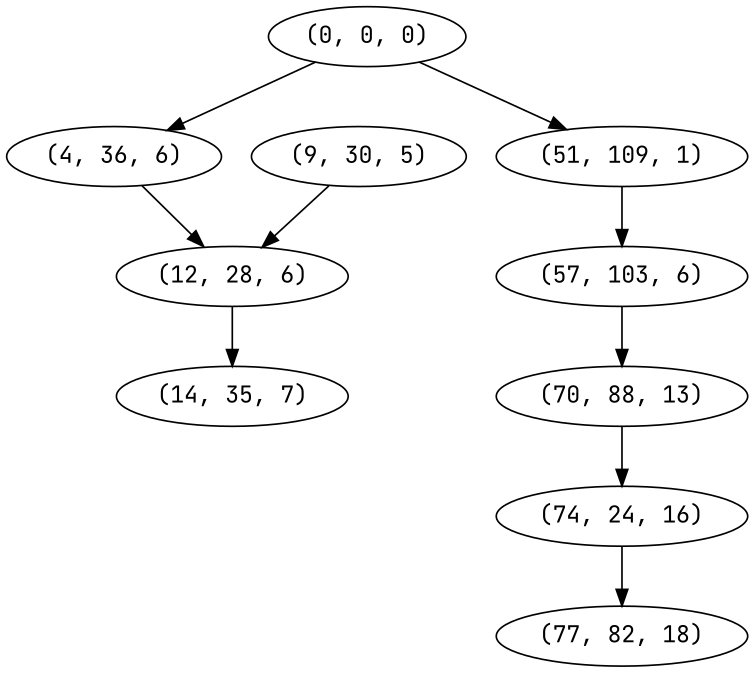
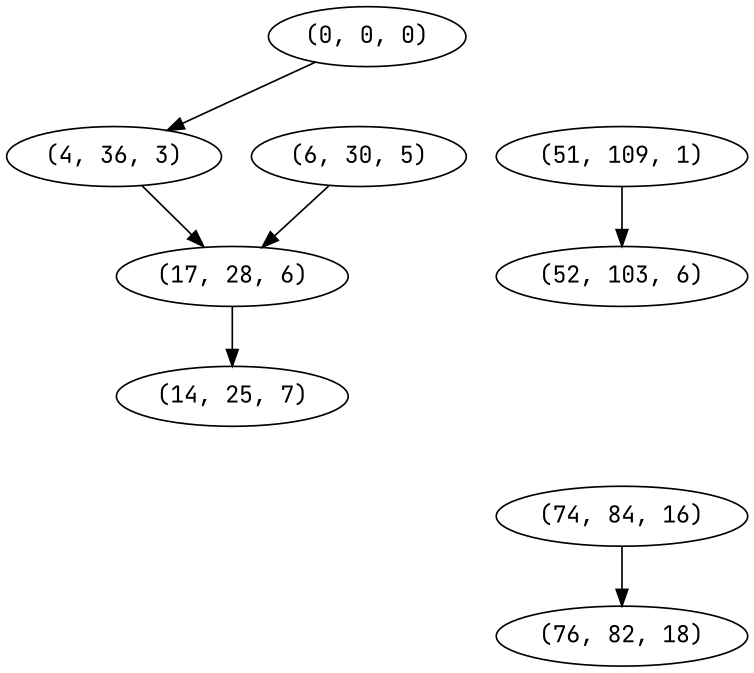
  digraph {
    fontname="JetBrains Mono"
    node [fontname="JetBrains Mono"]
    edge [fontname="JetBrains Mono"]
    "(0, 0, 0)"
-   "(4, 36, 3)" [label="(4, 36, 6)"]
+   "(4, 36, 3)"
    "(51, 109, 1)"
-   "(12, 28, 6)"
-   "(57, 103, 6)"
-   "(6, 30, 5)" [label="(9, 30, 5)"]
-   "(14, 25, 7)" [label="(14, 35, 7)"]
-   "(70, 88, 13)"
-   "(74, 84, 16)" [label="(74, 24, 16)"]
-   "(77, 82, 18)"
+   "(12, 28, 6)" [label="(17, 28, 6)"]
+   "(57, 103, 6)" [label="(52, 103, 6)"]
+   "(6, 30, 5)"
+   "(14, 25, 7)"
+   "(74, 84, 16)"
+   "(77, 82, 18)" [label="(76, 82, 18)"]
    "(0, 0, 0)" -> "(4, 36, 3)"
-   "(0, 0, 0)" -> "(51, 109, 1)"
    "(4, 36, 3)" -> "(12, 28, 6)"
    "(51, 109, 1)" -> "(57, 103, 6)"
    "(12, 28, 6)" -> "(14, 25, 7)"
-   "(57, 103, 6)" -> "(70, 88, 13)"
    "(6, 30, 5)" -> "(12, 28, 6)"
-   "(70, 88, 13)" -> "(74, 84, 16)"
    "(74, 84, 16)" -> "(77, 82, 18)"
  }
